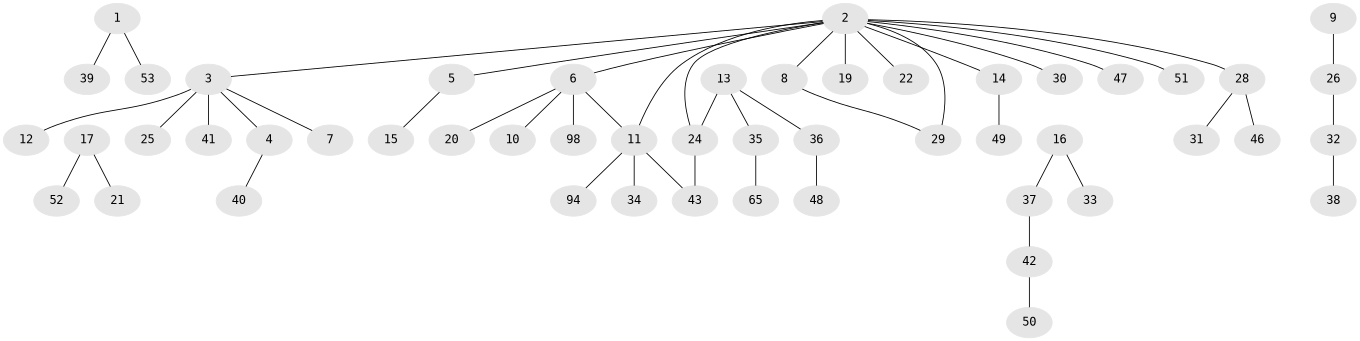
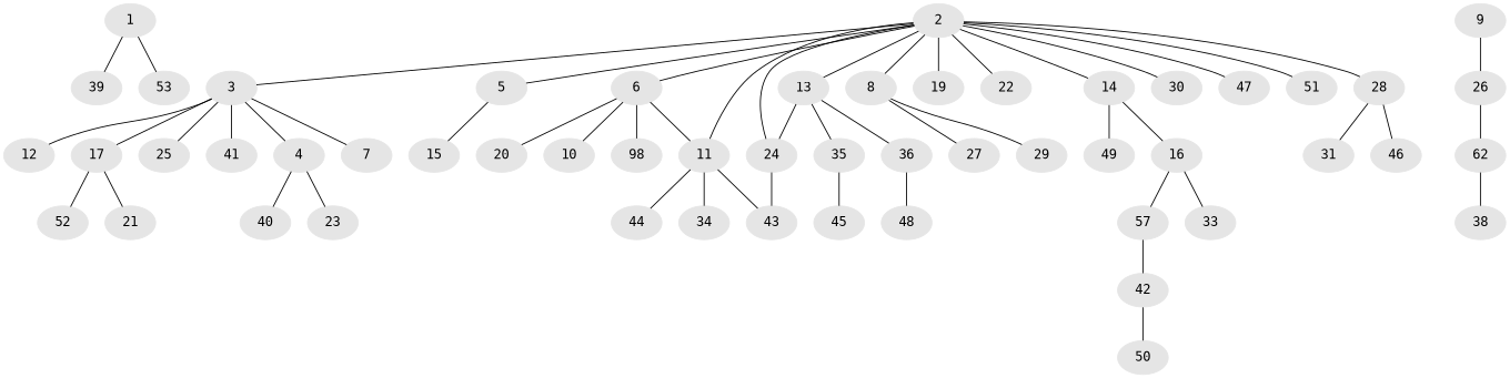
  graph {
    fontname="DejaVu Sans Mono"
    node [color=gray90 fontname="DejaVu Sans Mono" style=filled]
    edge [fontname="DejaVu Sans Mono"]
    1
    39
    53
    2
    3
    5
    6
    8
    11
    13
    14
    19
    22
    24
    28
    30
    47
    51
    4
    7
    12
    17
    25
    41
    15
    10
    n27 [label=98]
    20
+   27
    29
    9
    26
    34
    43
-   44 [label=94]
+   44
    35
    36
    16
    49
    31
    46
+   23
    40
    21
    52
-   32
-   45 [label=65]
+   32 [label=62]
+   45
    48
    33
-   37
+   37 [label=57]
    42
    38
    50
    1 -- 39
    1 -- 53
    2 -- 3
    2 -- 5
    2 -- 6
    2 -- 8
    2 -- 11
-   2 -- 29
+   2 -- 13
    2 -- 14
    2 -- 19
    2 -- 22
    2 -- 24
    2 -- 28
    2 -- 30
    2 -- 47
    2 -- 51
    3 -- 4
    3 -- 7
    3 -- 12
+   3 -- 17
    3 -- 25
    3 -- 41
    5 -- 15
    6 -- 11
    6 -- 10
    6 -- n27
    6 -- 20
+   8 -- 27
    8 -- 29
    11 -- 34
    11 -- 43
    11 -- 44
    13 -- 24
    13 -- 35
    13 -- 36
+   14 -- 16
    14 -- 49
    24 -- 43
    28 -- 31
    28 -- 46
+   4 -- 23
    4 -- 40
    17 -- 21
    17 -- 52
    9 -- 26
    26 -- 32
    35 -- 45
    36 -- 48
    16 -- 33
    16 -- 37
    32 -- 38
    37 -- 42
    42 -- 50
  }
